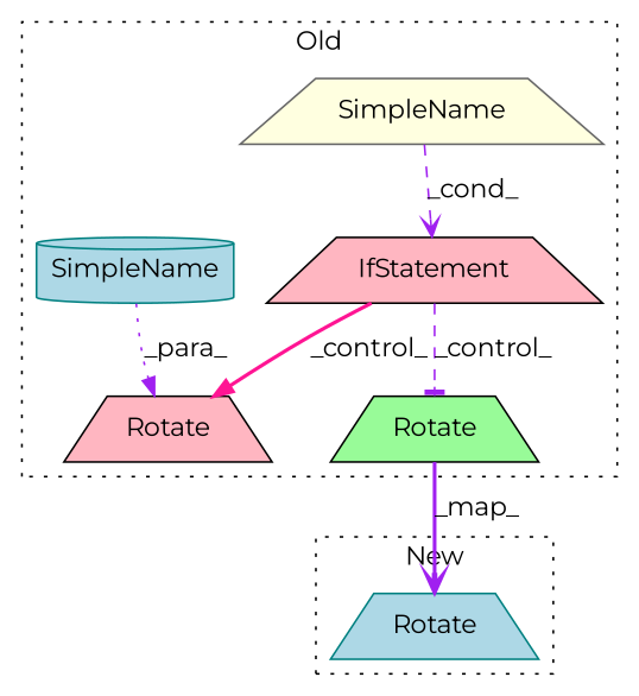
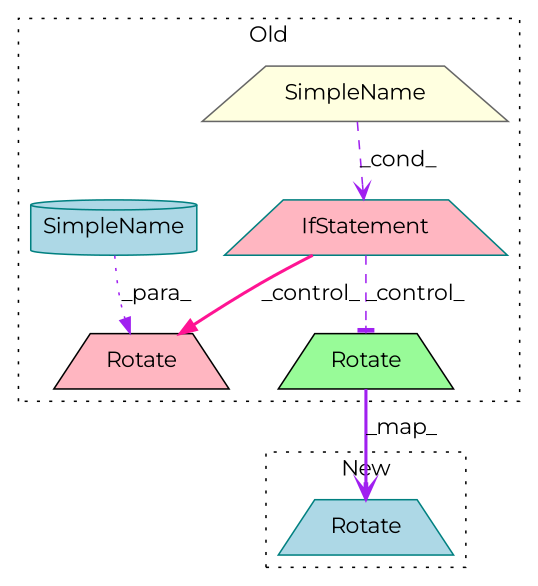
  digraph {
    fontname=Montserrat
    node [a=32 l="7,1" shape=trapezium style=filled fillcolor=lightpink color=black fontname=Montserrat]
    edge [color=purple style=bold arrowhead=vee fontname=Montserrat]
    n1 [label=Rotate s="4523,4565" fillcolor=palegreen]
    n2 [a=42 l=13 label=SimpleName s=4076 fillcolor=lightyellow color=gray40]
-   n3 [a=25 l="3,2" label=IfStatement s="4073,4089"]
+   n3 [a=25 l="3,2" label=IfStatement s="4073,4089" color=teal]
    n4 [label=Rotate s="4280,4322"]
    n5 [a=42 l=11 label=SimpleName s=4311 shape=cylinder fillcolor=lightblue color=teal]
    n6 [label=Rotate s="4148,4190" fillcolor=lightblue color=teal]
    subgraph cluster_1 {
      label=Old
      style=dotted
      n1
      n2
      n3
      n4
      n5
    }
    subgraph cluster_2 {
      label=New
      style=dotted
      n6
    }
    n1 -> n6 [label=_map_]
    n2 -> n3 [label=_cond_ style=dashed]
    n3 -> n1 [label=_control_ style=dashed arrowhead=tee]
    n3 -> n4 [label=_control_ color=deeppink arrowhead=normal]
    n5 -> n4 [label=_para_ style=dotted arrowhead=normal]
  }
